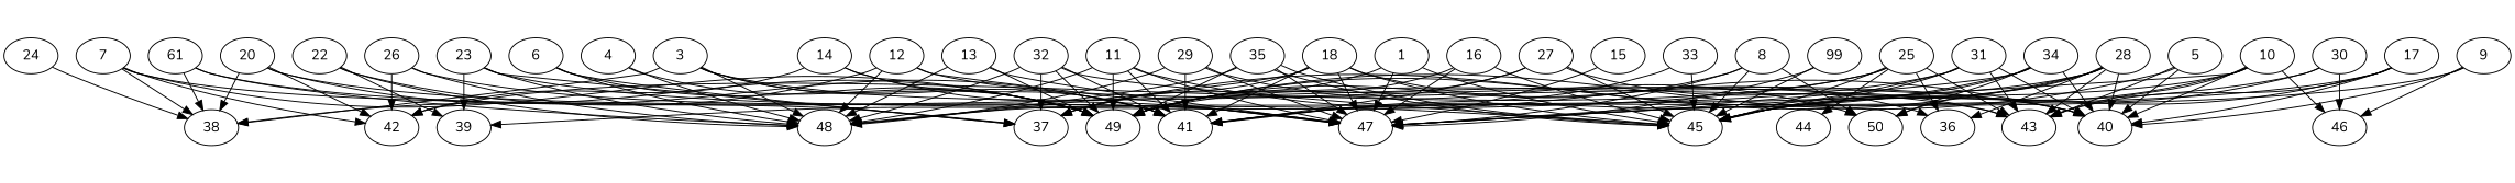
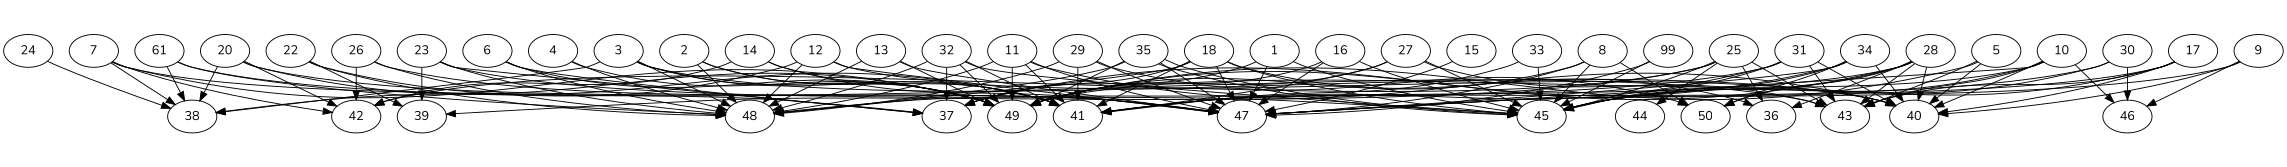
  digraph {
    fontname=Nunito
    node [alpha=0.14 fontname=Nunito]
    edge [fontname=Nunito]
    1 [expect_size=40437760]
    37 [alpha=0.05 expect_size=34053120]
    45 [alpha=0.05 expect_size=20689920]
    47 [expect_size=7781376]
+   2 [alpha=0.07 expect_size=34674688]
    41 [alpha=0.10 expect_size=19829760]
    48 [alpha=0.10 expect_size=20618240]
    49 [alpha=0.04 expect_size=41627648]
    3 [alpha=0.07 expect_size=37323776]
    38 [alpha=0.09 expect_size=38287360]
    40 [alpha=0.16 expect_size=31268864]
    4 [alpha=0.15 expect_size=29612032]
    5 [alpha=0.00 expect_size=14787584]
    43 [alpha=0.13 expect_size=18729984]
    6 [alpha=0.18 expect_size=10052608]
    7 [expect_size=43568128]
    42 [alpha=0.18 expect_size=6915072]
    8 [alpha=0.10 expect_size=42911744]
    50 [alpha=0.19 expect_size=27913216]
    9 [alpha=0.15 expect_size=22965248]
    46 [alpha=0.17 expect_size=21853184]
    10 [expect_size=34520064]
    11 [alpha=0.04 expect_size=46479360]
    12 [alpha=0.11 expect_size=31447040]
    13 [alpha=0.13 expect_size=48094208]
    14 [alpha=0.06 expect_size=16761856]
    15 [alpha=0.10 expect_size=51926016]
    16 [alpha=0.09 expect_size=5782528]
    17 [alpha=0.15 expect_size=47385600]
    18 [alpha=0.19 expect_size=33691648]
    36 [expect_size=43993088]
    n32 [alpha=0.02 expect_size=9531392 label=99]
    20 [expect_size=45298688]
    n34 [alpha=0.02 expect_size=31559680 label=61]
    22 [alpha=0.01 expect_size=41008128]
    39 [expect_size=47180800]
    23 [alpha=0.15 expect_size=19122176]
    24 [alpha=0.18 expect_size=50033664]
    25 [alpha=0.06 expect_size=16568320]
    44 [alpha=0.06 expect_size=50938880]
    26 [alpha=0.16 expect_size=39860224]
    27 [alpha=0.02 expect_size=13956096]
    28 [alpha=0.04 expect_size=50447360]
    29 [alpha=0.13 expect_size=49056768]
    30 [alpha=0.15 expect_size=6309888]
    31 [alpha=0.15 expect_size=39909376]
    32 [alpha=0.05 expect_size=43491328]
    33 [expect_size=46488576]
    34 [alpha=0.07 expect_size=33796096]
    35 [alpha=0.00 expect_size=29782016]
    1 -> 37
    1 -> 45
    1 -> 47
+   2 -> 41
+   2 -> 48
+   2 -> 49
    3 -> 41
    3 -> 48
    3 -> 49
    3 -> 38
    3 -> 40
    4 -> 48
    4 -> 49
    5 -> 49
    5 -> 40
    5 -> 43
    6 -> 37
    6 -> 48
    6 -> 49
    7 -> 37
    7 -> 49
    7 -> 38
    7 -> 42
    8 -> 45
    8 -> 47
    8 -> 49
    8 -> 50
    9 -> 47
    9 -> 40
    9 -> 46
    10 -> 45
    10 -> 47
    10 -> 49
    10 -> 40
    10 -> 43
    10 -> 46
    11 -> 47
    11 -> 41
    11 -> 48
    11 -> 49
    11 -> 40
    12 -> 47
    12 -> 48
    12 -> 38
    12 -> 40
    13 -> 47
    13 -> 48
    13 -> 49
    14 -> 47
    14 -> 41
    14 -> 42
    15 -> 47
    16 -> 45
    16 -> 47
    16 -> 49
    17 -> 45
    17 -> 47
    17 -> 40
    17 -> 43
    18 -> 37
    18 -> 45
    18 -> 47
    18 -> 41
    18 -> 48
    18 -> 36
    n32 -> 45
    n32 -> 47
    20 -> 47
    20 -> 49
    20 -> 38
    20 -> 42
    n34 -> 47
    n34 -> 48
    n34 -> 38
    22 -> 41
    22 -> 48
    22 -> 39
    23 -> 37
    23 -> 45
    23 -> 48
    23 -> 39
    24 -> 38
    25 -> 45
    25 -> 43
    25 -> 42
    25 -> 36
    25 -> 39
    25 -> 44
    26 -> 48
    26 -> 43
    26 -> 42
    27 -> 45
    27 -> 41
    27 -> 49
    27 -> 43
    28 -> 37
    28 -> 45
    28 -> 41
    28 -> 40
    28 -> 43
    28 -> 50
    28 -> 36
    29 -> 47
    29 -> 41
    29 -> 48
    29 -> 50
    30 -> 45
    30 -> 41
    30 -> 46
    31 -> 45
    31 -> 41
    31 -> 48
    31 -> 40
    31 -> 43
    32 -> 37
    32 -> 45
    32 -> 41
    32 -> 48
    32 -> 49
    33 -> 45
    33 -> 41
    34 -> 45
    34 -> 47
    34 -> 49
    34 -> 40
    34 -> 50
    35 -> 45
    35 -> 45
    35 -> 47
    35 -> 48
    35 -> 49
  }
